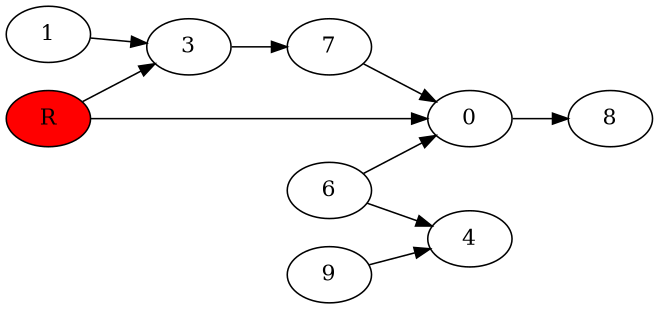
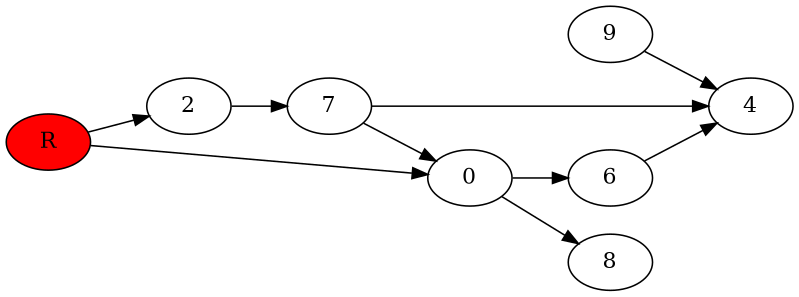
  digraph {
    rankdir=LR
-   1
-   2 [label=3]
+   2
    7
    n4 [label=0]
    4
    8
    9
    6
    R [fillcolor="#ff0000" style=filled]
-   1 -> 2
    2 -> 7
    7 -> n4
+   7 -> 4
    n4 -> 8
    9 -> 4
-   6 -> n4
+   n4 -> 6
    6 -> 4
    R -> 2
    R -> n4
  }
